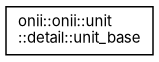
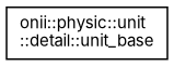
  digraph {
    rankdir=LR
    fontname=Inter
-   n1 [color=black fillcolor=white fontname=Inter fontsize=10 height=0.2 label="onii::onii::unit\l::detail::unit_base" shape=record style=filled width=0.4]
+   n1 [color=black fillcolor=white fontname=Inter fontsize=10 height=0.2 label="onii::physic::unit\l::detail::unit_base" shape=record style=filled width=0.4]
  }
